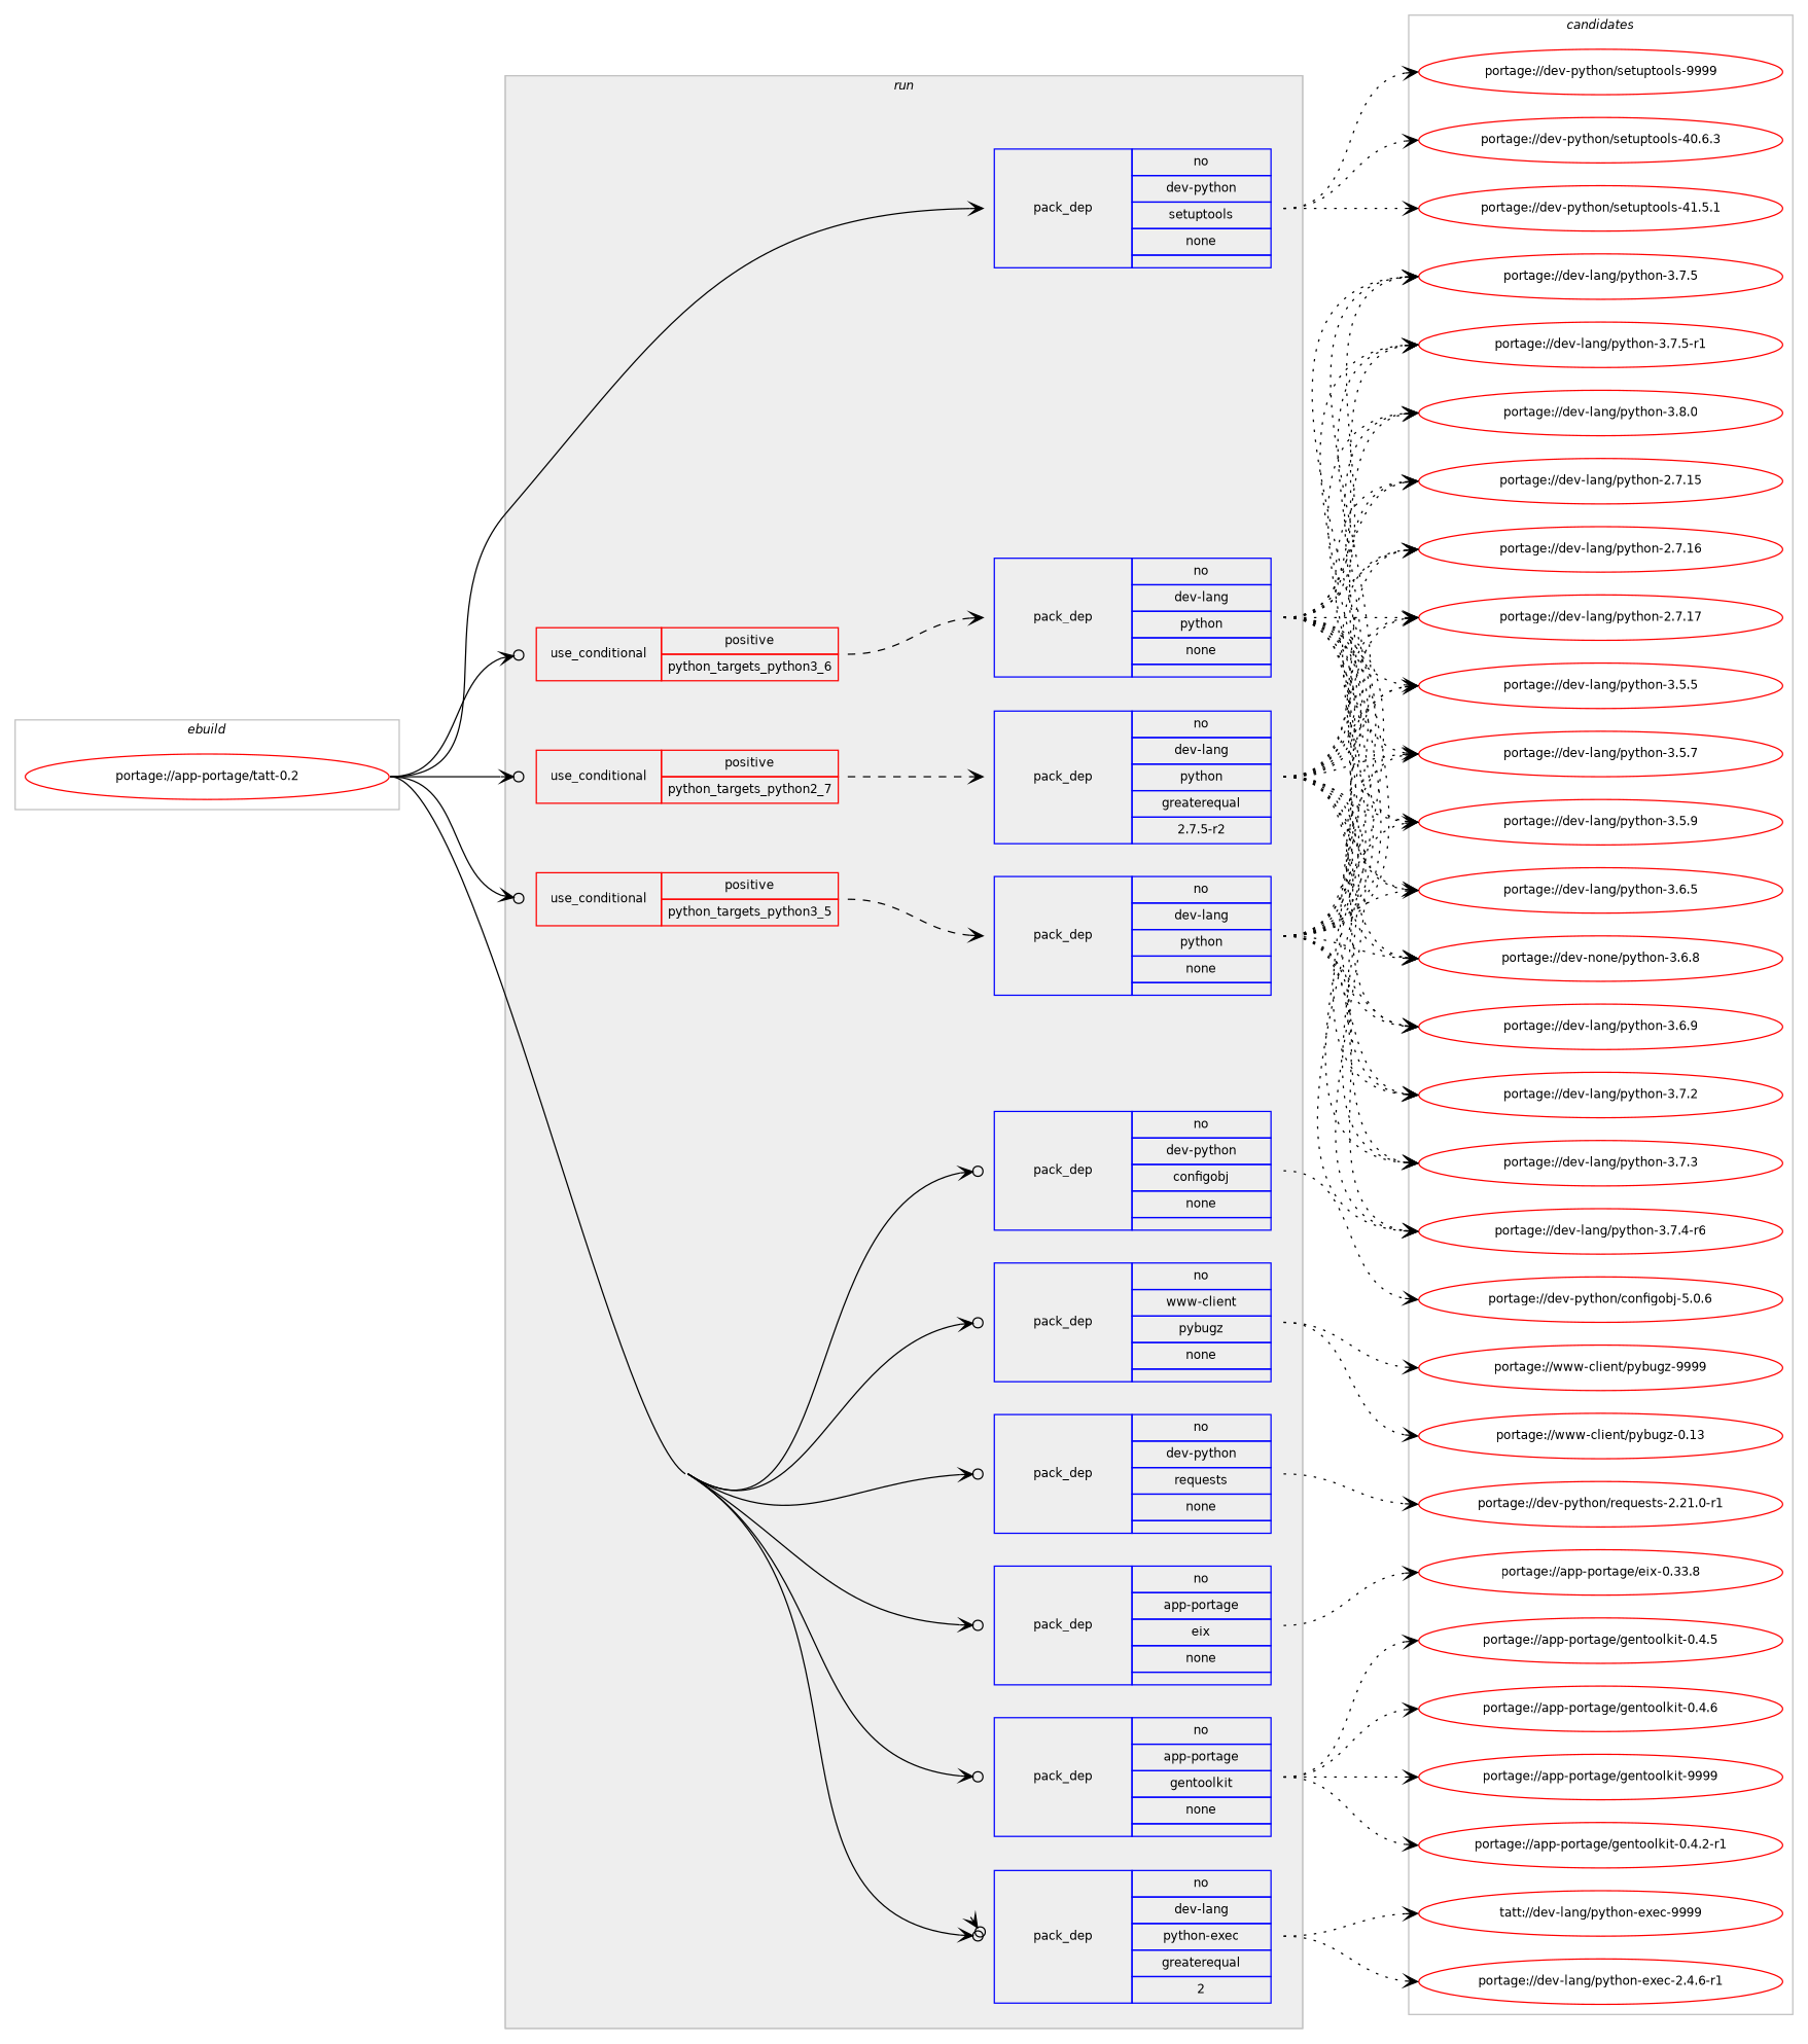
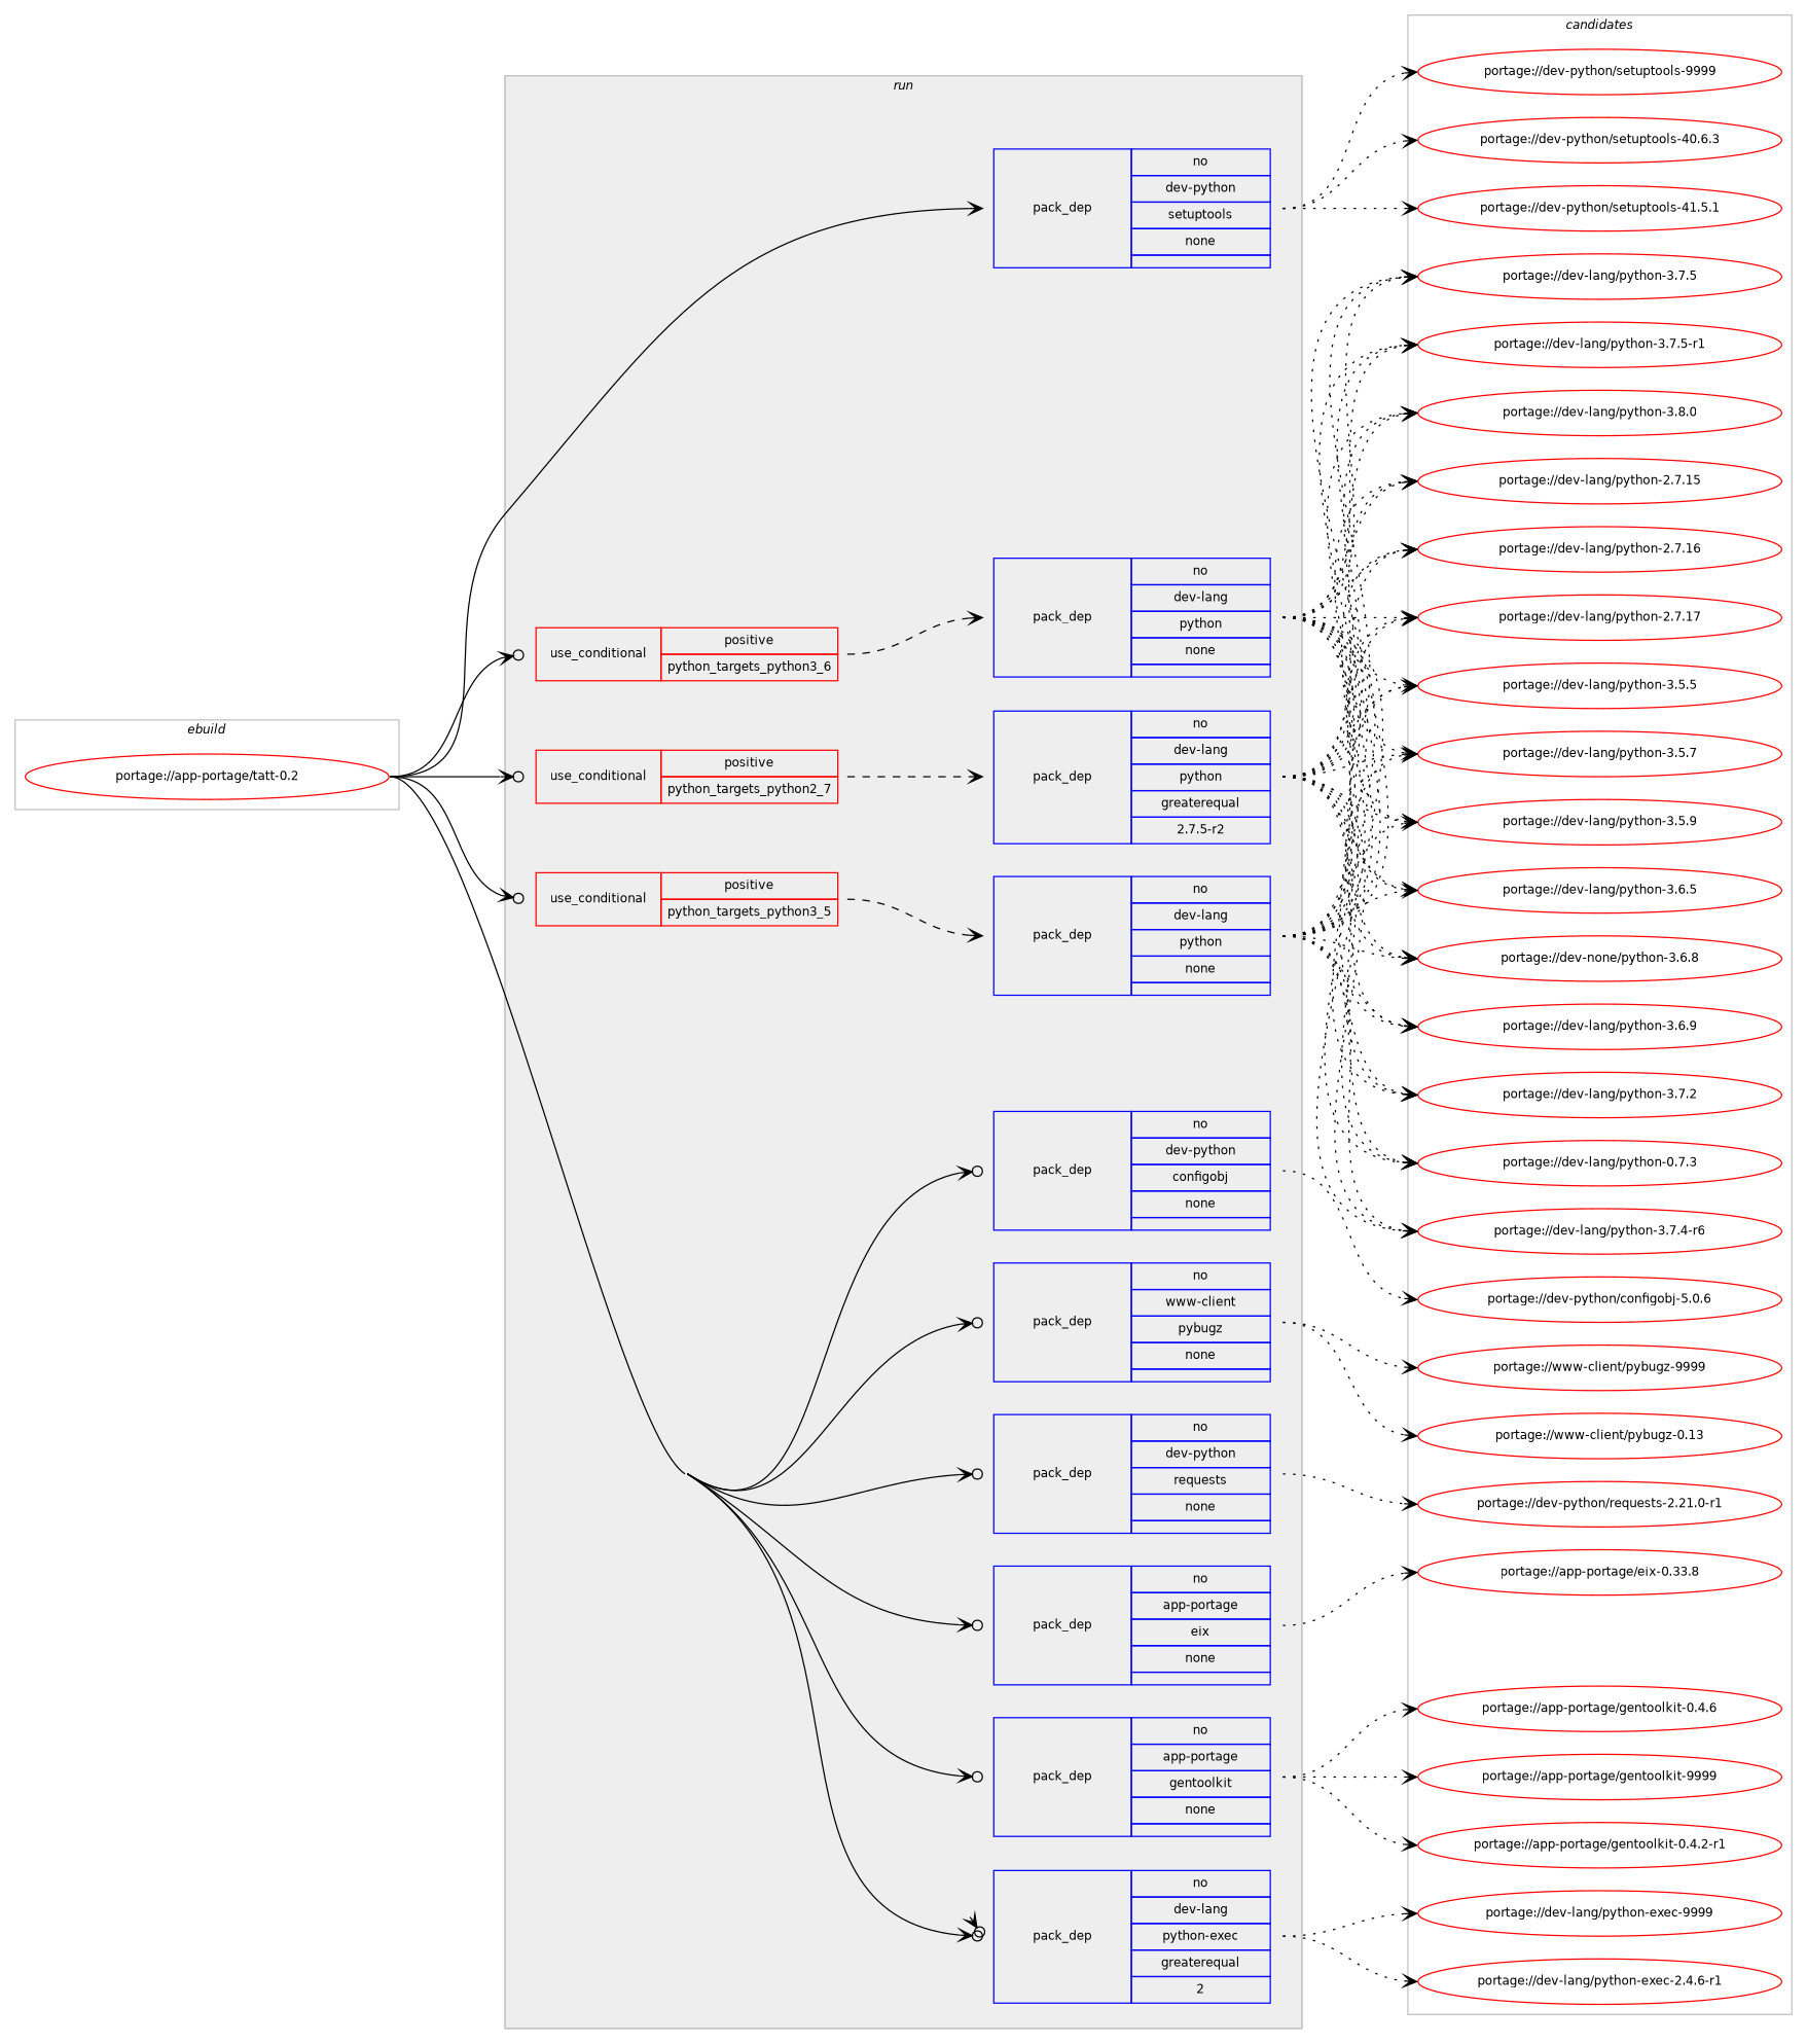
  digraph {
    compound=true
    concentrate=true
    fontname=Helvetica
    fontsize=10
    newrank=true
    rankdir=LR
    ranksep=1.5
    node [color=red fontname=Helvetica fontsize=10]
    edge [arrowhead=vee headport=w style=dotted tailport=e weight=100]
    n1 [label="portage://app-portage/tatt-0.2" width=4]
    n2 [color=blue label=<<TABLE BORDER="0" CELLBORDER="1" CELLSPACING="0" CELLPADDING="4" WIDTH="220"><TR><TD ROWSPAN="6" CELLPADDING="30">pack_dep</TD></TR><TR><TD WIDTH="110">no</TD></TR><TR><TD>dev-python</TD></TR><TR><TD>setuptools</TD></TR><TR><TD>none</TD></TR><TR><TD></TD></TR></TABLE>> shape=none]
    n3 [color=blue label=<<TABLE BORDER="0" CELLBORDER="1" CELLSPACING="0" CELLPADDING="4" WIDTH="220"><TR><TD ROWSPAN="6" CELLPADDING="30">pack_dep</TD></TR><TR><TD WIDTH="110">no</TD></TR><TR><TD>dev-lang</TD></TR><TR><TD>python</TD></TR><TR><TD>greaterequal</TD></TR><TR><TD>2.7.5-r2</TD></TR></TABLE>> shape=none]
    n4 [label=<<TABLE BORDER="0" CELLBORDER="1" CELLSPACING="0" CELLPADDING="4"><TR><TD ROWSPAN="3" CELLPADDING="10">use_conditional</TD></TR><TR><TD>positive</TD></TR><TR><TD>python_targets_python2_7</TD></TR></TABLE>> shape=none]
    n5 [color=blue label=<<TABLE BORDER="0" CELLBORDER="1" CELLSPACING="0" CELLPADDING="4" WIDTH="220"><TR><TD ROWSPAN="6" CELLPADDING="30">pack_dep</TD></TR><TR><TD WIDTH="110">no</TD></TR><TR><TD>dev-lang</TD></TR><TR><TD>python</TD></TR><TR><TD>none</TD></TR><TR><TD></TD></TR></TABLE>> shape=none]
    n6 [label=<<TABLE BORDER="0" CELLBORDER="1" CELLSPACING="0" CELLPADDING="4"><TR><TD ROWSPAN="3" CELLPADDING="10">use_conditional</TD></TR><TR><TD>positive</TD></TR><TR><TD>python_targets_python3_5</TD></TR></TABLE>> shape=none]
    n7 [color=blue label=<<TABLE BORDER="0" CELLBORDER="1" CELLSPACING="0" CELLPADDING="4" WIDTH="220"><TR><TD ROWSPAN="6" CELLPADDING="30">pack_dep</TD></TR><TR><TD WIDTH="110">no</TD></TR><TR><TD>dev-lang</TD></TR><TR><TD>python</TD></TR><TR><TD>none</TD></TR><TR><TD></TD></TR></TABLE>> shape=none]
    n8 [label=<<TABLE BORDER="0" CELLBORDER="1" CELLSPACING="0" CELLPADDING="4"><TR><TD ROWSPAN="3" CELLPADDING="10">use_conditional</TD></TR><TR><TD>positive</TD></TR><TR><TD>python_targets_python3_6</TD></TR></TABLE>> shape=none]
    n9 [color=blue label=<<TABLE BORDER="0" CELLBORDER="1" CELLSPACING="0" CELLPADDING="4" WIDTH="220"><TR><TD ROWSPAN="6" CELLPADDING="30">pack_dep</TD></TR><TR><TD WIDTH="110">no</TD></TR><TR><TD>dev-python</TD></TR><TR><TD>requests</TD></TR><TR><TD>none</TD></TR><TR><TD></TD></TR></TABLE>> shape=none]
    n10 [color=blue label=<<TABLE BORDER="0" CELLBORDER="1" CELLSPACING="0" CELLPADDING="4" WIDTH="220"><TR><TD ROWSPAN="6" CELLPADDING="30">pack_dep</TD></TR><TR><TD WIDTH="110">no</TD></TR><TR><TD>app-portage</TD></TR><TR><TD>eix</TD></TR><TR><TD>none</TD></TR><TR><TD></TD></TR></TABLE>> shape=none]
    n11 [color=blue label=<<TABLE BORDER="0" CELLBORDER="1" CELLSPACING="0" CELLPADDING="4" WIDTH="220"><TR><TD ROWSPAN="6" CELLPADDING="30">pack_dep</TD></TR><TR><TD WIDTH="110">no</TD></TR><TR><TD>app-portage</TD></TR><TR><TD>gentoolkit</TD></TR><TR><TD>none</TD></TR><TR><TD></TD></TR></TABLE>> shape=none]
    n12 [color=blue label=<<TABLE BORDER="0" CELLBORDER="1" CELLSPACING="0" CELLPADDING="4" WIDTH="220"><TR><TD ROWSPAN="6" CELLPADDING="30">pack_dep</TD></TR><TR><TD WIDTH="110">no</TD></TR><TR><TD>dev-lang</TD></TR><TR><TD>python-exec</TD></TR><TR><TD>greaterequal</TD></TR><TR><TD>2</TD></TR></TABLE>> shape=none]
    n13 [color=blue label=<<TABLE BORDER="0" CELLBORDER="1" CELLSPACING="0" CELLPADDING="4" WIDTH="220"><TR><TD ROWSPAN="6" CELLPADDING="30">pack_dep</TD></TR><TR><TD WIDTH="110">no</TD></TR><TR><TD>dev-python</TD></TR><TR><TD>configobj</TD></TR><TR><TD>none</TD></TR><TR><TD></TD></TR></TABLE>> shape=none]
    n14 [color=blue label=<<TABLE BORDER="0" CELLBORDER="1" CELLSPACING="0" CELLPADDING="4" WIDTH="220"><TR><TD ROWSPAN="6" CELLPADDING="30">pack_dep</TD></TR><TR><TD WIDTH="110">no</TD></TR><TR><TD>www-client</TD></TR><TR><TD>pybugz</TD></TR><TR><TD>none</TD></TR><TR><TD></TD></TR></TABLE>> shape=none]
    n15 [label="portage://dev-python/setuptools-40.6.3" width=4]
    n16 [label="portage://dev-python/setuptools-41.5.1" width=4]
    n17 [label="portage://dev-python/setuptools-9999" width=4]
    n18 [label="portage://dev-lang/python-2.7.15" width=4]
    n19 [label="portage://dev-lang/python-2.7.16" width=4]
    n20 [label="portage://dev-lang/python-2.7.17" width=4]
    n21 [label="portage://dev-lang/python-3.5.5" width=4]
    n22 [label="portage://dev-lang/python-3.5.7" width=4]
    n23 [label="portage://dev-lang/python-3.5.9" width=4]
    n24 [label="portage://dev-lang/python-3.6.5" width=4]
    n25 [label="portage://dev-none/python-3.6.8" width=4]
    n26 [label="portage://dev-lang/python-3.6.9" width=4]
    n27 [label="portage://dev-lang/python-3.7.2" width=4]
-   n28 [label="portage://dev-lang/python-3.7.3" width=4]
+   n28 [label="portage://dev-lang/python-0.7.3" width=4]
    n29 [label="portage://dev-lang/python-3.7.4-r6" width=4]
    n30 [label="portage://dev-lang/python-3.7.5" width=4]
    n31 [label="portage://dev-lang/python-3.7.5-r1" width=4]
    n32 [label="portage://dev-lang/python-3.8.0" width=4]
    n33 [label="portage://app-portage/eix-0.33.8" width=4]
    n34 [label="portage://app-portage/gentoolkit-0.4.2-r1" width=4]
-   n35 [label="portage://app-portage/gentoolkit-0.4.5" width=4]
    n36 [label="portage://app-portage/gentoolkit-0.4.6" width=4]
    n37 [label="portage://app-portage/gentoolkit-9999" width=4]
    n38 [label="portage://dev-lang/python-exec-2.4.6-r1" width=4]
-   n39 [label="tatt://dev-lang/python-exec-9999" width=4]
+   n39 [label="portage://dev-lang/python-exec-9999" width=4]
    n40 [label="portage://dev-python/configobj-5.0.6" width=4]
    n41 [label="portage://dev-python/requests-2.21.0-r1" width=4]
    n42 [label="portage://www-client/pybugz-0.13" width=4]
    n43 [label="portage://www-client/pybugz-9999" width=4]
    subgraph cluster_1 {
      color=gray
      label=<<i>ebuild</i>>
      rank=same
      n1
    }
    subgraph cluster_2 {
      color=gray
      label=<<i>dependencies</i>>
      subgraph cluster_3 {
        color=gray
        fillcolor="#eeeeee"
        label=<<i>compile</i>>
        style=filled
        subgraph sub_4 {
          color=gray
          fillcolor="#eeeeee"
          label=<<i>compile</i>>
          style=filled
          n2
        }
      }
      subgraph cluster_5 {
        color=gray
        fillcolor="#eeeeee"
        label=<<i>compile and run</i>>
        style=filled
        subgraph sub_6 {
          color=gray
          fillcolor="#eeeeee"
          label=<<i>compile and run</i>>
          style=filled
          n4
          subgraph sub_7 {
            color=gray
            fillcolor="#eeeeee"
            label=<<i>compile and run</i>>
            style=filled
            n3
          }
        }
        subgraph sub_8 {
          color=gray
          fillcolor="#eeeeee"
          label=<<i>compile and run</i>>
          style=filled
          n6
          subgraph sub_9 {
            color=gray
            fillcolor="#eeeeee"
            label=<<i>compile and run</i>>
            style=filled
            n5
          }
        }
        subgraph sub_10 {
          color=gray
          fillcolor="#eeeeee"
          label=<<i>compile and run</i>>
          style=filled
          n8
          subgraph sub_11 {
            color=gray
            fillcolor="#eeeeee"
            label=<<i>compile and run</i>>
            style=filled
            n7
          }
        }
        subgraph sub_12 {
          color=gray
          fillcolor="#eeeeee"
          label=<<i>compile and run</i>>
          style=filled
          n9
        }
        subgraph sub_13 {
          color=gray
          fillcolor="#eeeeee"
          label=<<i>compile and run</i>>
          style=filled
          n10
        }
        subgraph sub_14 {
          color=gray
          fillcolor="#eeeeee"
          label=<<i>compile and run</i>>
          style=filled
          n11
        }
        subgraph sub_15 {
          color=gray
          fillcolor="#eeeeee"
          label=<<i>compile and run</i>>
          style=filled
          n12
        }
        subgraph sub_16 {
          color=gray
          fillcolor="#eeeeee"
          label=<<i>compile and run</i>>
          style=filled
          n13
        }
        subgraph sub_17 {
          color=gray
          fillcolor="#eeeeee"
          label=<<i>compile and run</i>>
          style=filled
          n14
        }
      }
      subgraph cluster_18 {
        color=gray
        fillcolor="#eeeeee"
        label=<<i>run</i>>
        style=filled
      }
    }
    subgraph cluster_19 {
      color=gray
      label=<<i>candidates</i>>
      rank=same
      subgraph sub_20 {
        color=black
        label=<<i>candidates</i>>
        nodesep=1
        rank=same
        n15
        n16
        n17
      }
      subgraph sub_21 {
        color=black
        label=<<i>candidates</i>>
        nodesep=1
        rank=same
        n18
        n19
        n20
        n21
        n22
        n23
        n24
        n25
        n26
        n27
        n28
        n29
        n30
        n31
        n32
      }
      subgraph sub_22 {
        color=black
        label=<<i>candidates</i>>
        nodesep=1
        rank=same
        n18
        n19
        n20
        n21
        n22
        n23
        n24
        n25
        n26
        n27
        n28
        n29
        n30
        n31
        n32
      }
      subgraph sub_23 {
        color=black
        label=<<i>candidates</i>>
        nodesep=1
        rank=same
        n18
        n19
        n20
        n21
        n22
        n23
        n24
        n25
        n26
        n27
        n28
        n29
        n30
        n31
        n32
      }
      subgraph sub_24 {
        color=black
        label=<<i>candidates</i>>
        nodesep=1
        rank=same
        n33
      }
      subgraph sub_25 {
        color=black
        label=<<i>candidates</i>>
        nodesep=1
        rank=same
        n34
-       n35
        n36
        n37
      }
      subgraph sub_26 {
        color=black
        label=<<i>candidates</i>>
        nodesep=1
        rank=same
        n38
        n39
      }
      subgraph sub_27 {
        color=black
        label=<<i>candidates</i>>
        nodesep=1
        rank=same
        n40
      }
      subgraph sub_28 {
        color=black
        label=<<i>candidates</i>>
        nodesep=1
        rank=same
        n41
      }
      subgraph sub_29 {
        color=black
        label=<<i>candidates</i>>
        nodesep=1
        rank=same
        n42
        n43
      }
    }
    n1 -> n2 [style=solid weight=20]
    n1 -> n4 [arrowhead=odotvee style=solid weight=20]
    n1 -> n6 [arrowhead=odotvee style=solid weight=20]
    n1 -> n8 [arrowhead=odotvee style=solid weight=20]
    n1 -> n9 [arrowhead=odotvee style=solid weight=20]
    n1 -> n10 [arrowhead=odotvee style=solid weight=20]
    n1 -> n11 [arrowhead=odotvee style=solid weight=20]
    n1 -> n12 [arrowhead=odotvee style=solid weight=20]
    n1 -> n13 [arrowhead=odotvee style=solid weight=20]
    n1 -> n14 [arrowhead=odotvee style=solid weight=20]
    n2 -> n15
    n2 -> n16
    n2 -> n17
    n3 -> n18
    n3 -> n19
    n3 -> n20
    n3 -> n21
    n3 -> n22
    n3 -> n23
    n3 -> n24
    n3 -> n25
    n3 -> n26
    n3 -> n27
    n3 -> n28
    n3 -> n29
    n3 -> n30
    n3 -> n31
    n3 -> n32
    n4 -> n3 [style=dashed weight=20]
    n5 -> n18
    n5 -> n19
    n5 -> n20
    n5 -> n21
    n5 -> n22
    n5 -> n23
    n5 -> n24
    n5 -> n25
    n5 -> n26
    n5 -> n27
    n5 -> n28
    n5 -> n29
    n5 -> n30
    n5 -> n31
    n5 -> n32
    n6 -> n5 [style=dashed weight=20]
    n7 -> n18
    n7 -> n19
    n7 -> n20
    n7 -> n21
    n7 -> n22
    n7 -> n23
    n7 -> n24
    n7 -> n25
    n7 -> n26
    n7 -> n27
    n7 -> n28
    n7 -> n29
    n7 -> n30
    n7 -> n31
    n7 -> n32
    n8 -> n7 [style=dashed weight=20]
    n9 -> n41
    n10 -> n33
    n11 -> n34
-   n11 -> n35
    n11 -> n36
    n11 -> n37
    n12 -> n38
    n12 -> n39
    n13 -> n40
    n14 -> n42
    n14 -> n43
  }
